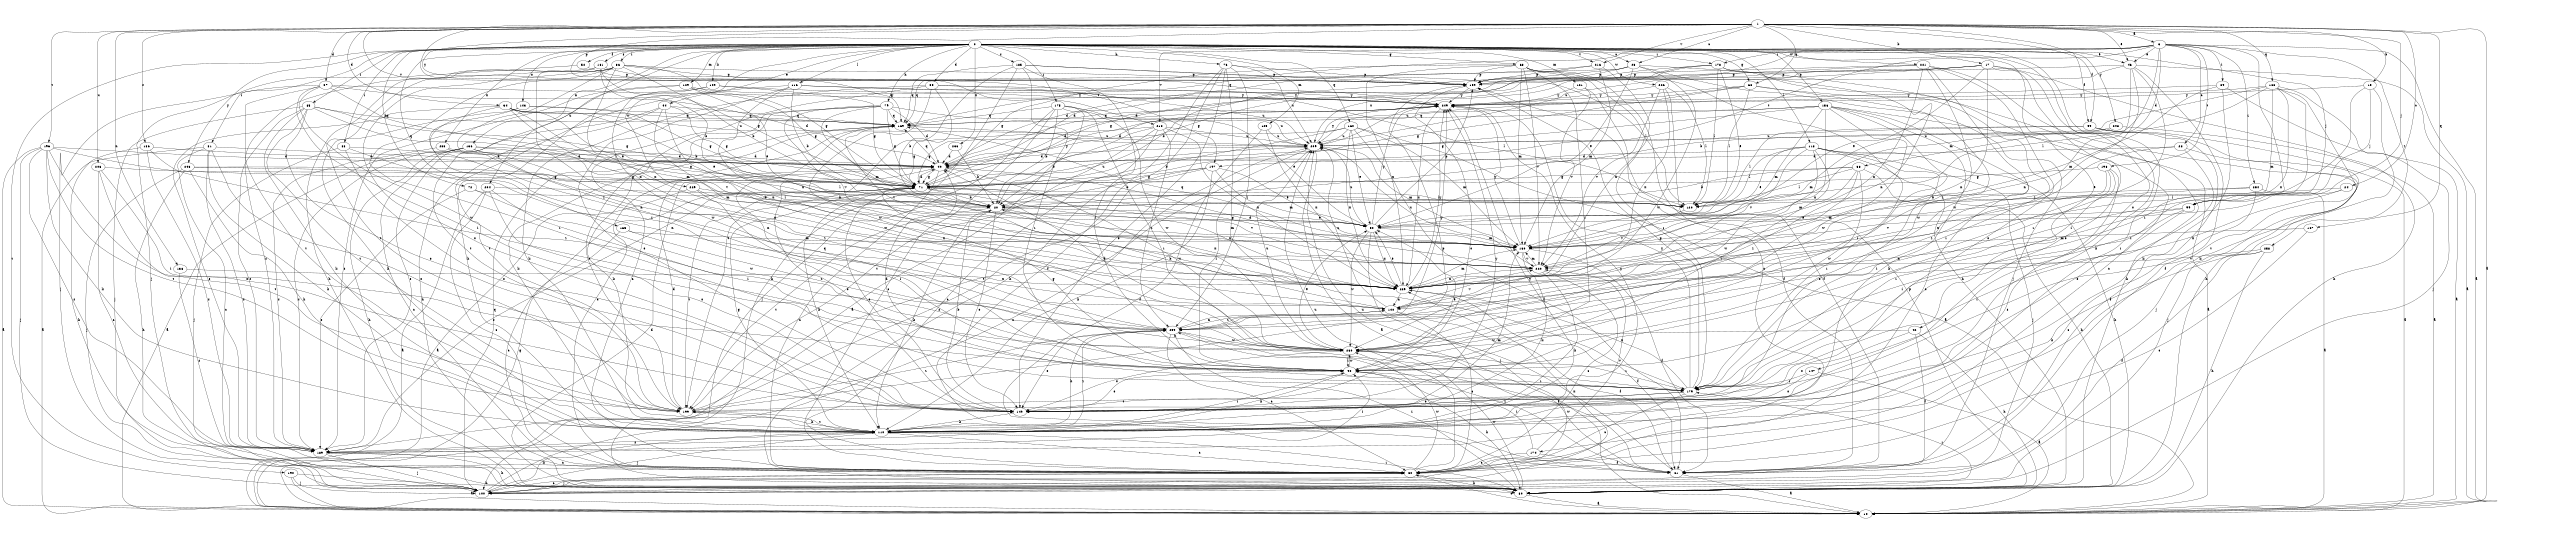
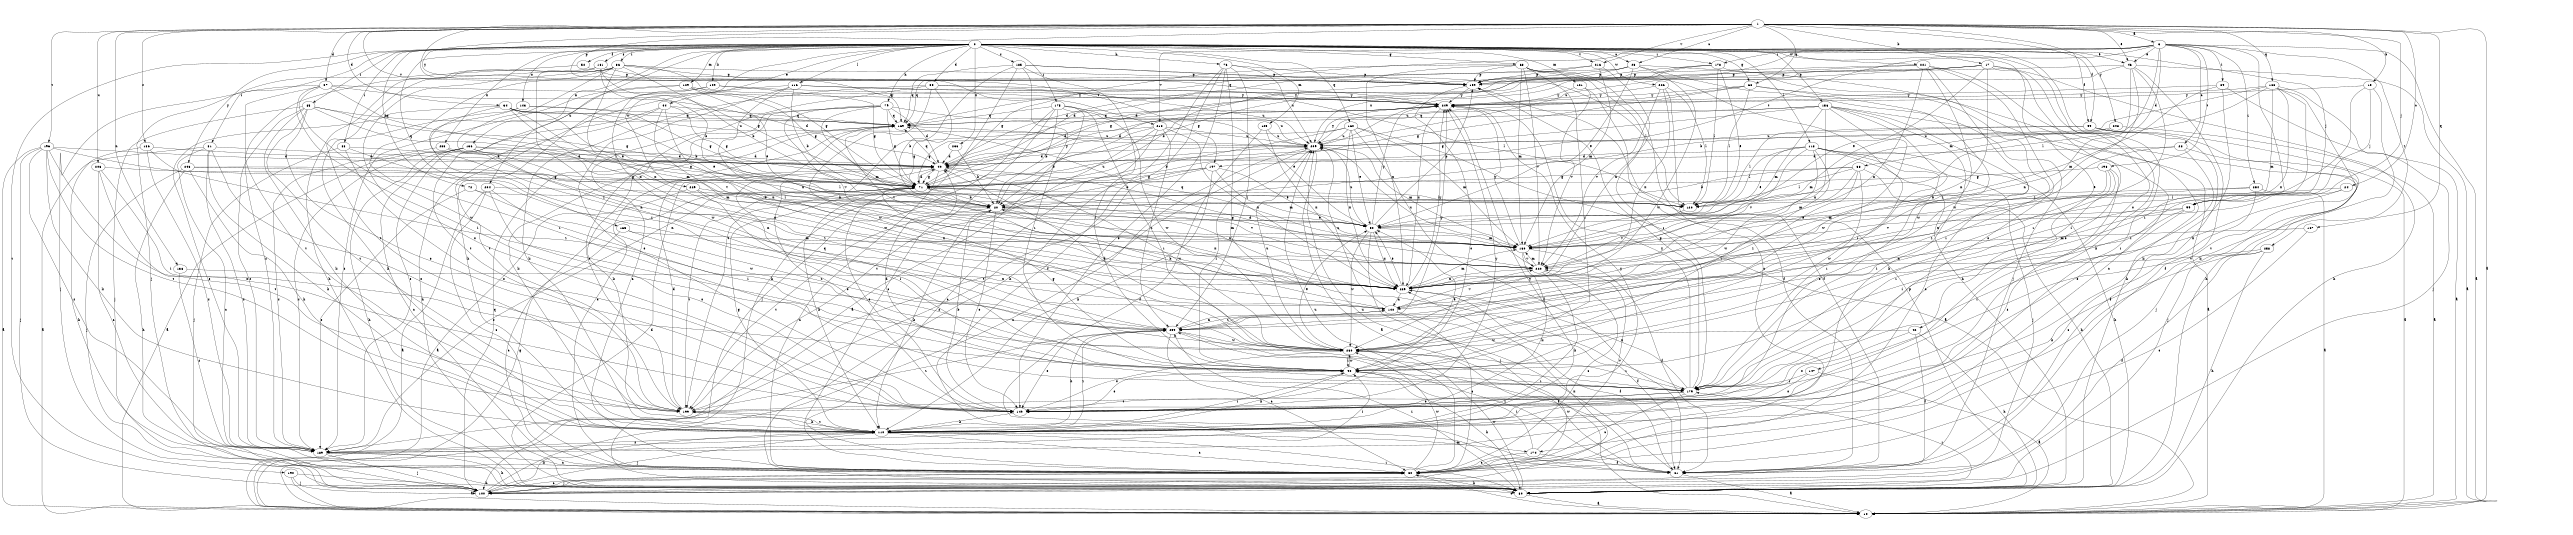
  strict digraph {
    0
    23
    33
    42
    44
    46
    52
    59
    63
    68
    72
    76
    79
    81
    85
    86
    88
    99
    109
    116
    118
    121
    125
    129
    136
    143
    147
    156
    160
    165
    174
    175
    178
    181
    185
    190
    204
    216
    221
    226
    229
    233
    236
    243
    159
    169
    50
    80
    20
    100
    230
    249
    209
    30
    110
    149
    61
    71
    239
    189
    10
    179
    140
    259
    120
    130
    90
    220
    199
    40
    1
    n72 [label=3]
    15
    17
    24
    34
    37
    138
    167
    168
    186
    196
    197
    206
    218
    248
    28
    38
    89
    198
    254
    258
    0 -> 23 [label=c]
    0 -> 33 [label=d]
    0 -> 42 [label=e]
    0 -> 44 [label=e]
    0 -> 46 [label=e]
    0 -> 52 [label=f]
    0 -> 59 [label=f]
    0 -> 63 [label=g]
    0 -> 68 [label=g]
    0 -> 72 [label=h]
    0 -> 76 [label=h]
    0 -> 79 [label=h]
    0 -> 81 [label=i]
    0 -> 85 [label=i]
    0 -> 86 [label=i]
    0 -> 88 [label=i]
    0 -> 99 [label=j]
    0 -> 109 [label=k]
    0 -> 116 [label=l]
    0 -> 118 [label=l]
    0 -> 121 [label=m]
    0 -> 125 [label=m]
    0 -> 129 [label=m]
    0 -> 136 [label=n]
    0 -> 143 [label=o]
    0 -> 147 [label=o]
    0 -> 156 [label=p]
    0 -> 160 [label=q]
    0 -> 165 [label=q]
    0 -> 174 [label=r]
    0 -> 175 [label=r]
    0 -> 178 [label=r]
    0 -> 181 [label=s]
    0 -> 185 [label=s]
    0 -> 190 [label=t]
    0 -> 204 [label=u]
    0 -> 216 [label=v]
    0 -> 221 [label=w]
    0 -> 226 [label=w]
    0 -> 229 [label=w]
    0 -> 233 [label=x]
    0 -> 236 [label=x]
    0 -> 243 [label=y]
    23 -> 159 [label=p]
    23 -> 169 [label=q]
    23 -> 50 [label=e]
    23 -> 80 [label=h]
    23 -> 20 [label=b]
    23 -> 100 [label=j]
    23 -> 230 [label=w]
    33 -> 20 [label=b]
    33 -> 230 [label=w]
    33 -> 249 [label=y]
    33 -> 209 [label=u]
    33 -> 30 [label=c]
    33 -> 110 [label=k]
    42 -> 80 [label=h]
    42 -> 230 [label=w]
    42 -> 149 [label=o]
    42 -> 61 [label=f]
    44 -> 169 [label=q]
    44 -> 80 [label=h]
    44 -> 230 [label=w]
    44 -> 71 [label=g]
    44 -> 239 [label=x]
    44 -> 189 [label=s]
    46 -> 159 [label=p]
    46 -> 209 [label=u]
    46 -> 61 [label=f]
    46 -> 10 [label=a]
    46 -> 179 [label=r]
    46 -> 140 [label=n]
    46 -> 259 [label=z]
    52 -> 159 [label=p]
    52 -> 100 [label=j]
    59 -> 100 [label=j]
    59 -> 209 [label=u]
    59 -> 61 [label=f]
    59 -> 10 [label=a]
    59 -> 120 [label=l]
    63 -> 159 [label=p]
    63 -> 80 [label=h]
    63 -> 30 [label=c]
    63 -> 71 [label=g]
    63 -> 239 [label=x]
    63 -> 179 [label=r]
    63 -> 130 [label=m]
    63 -> 90 [label=i]
    63 -> 220 [label=v]
    68 -> 230 [label=w]
    68 -> 249 [label=y]
    68 -> 209 [label=u]
    68 -> 71 [label=g]
    68 -> 179 [label=r]
    68 -> 120 [label=l]
    72 -> 20 [label=b]
    72 -> 230 [label=w]
    72 -> 189 [label=s]
    76 -> 159 [label=p]
    76 -> 80 [label=h]
    76 -> 209 [label=u]
    76 -> 149 [label=o]
    76 -> 61 [label=f]
    76 -> 179 [label=m]
    76 -> 259 [label=z]
    79 -> 169 [label=q]
    79 -> 50 [label=e]
    79 -> 110 [label=k]
    79 -> 71 [label=g]
    79 -> 130 [label=m]
    79 -> 220 [label=v]
    79 -> 199 [label=t]
    79 -> 40 [label=d]
    81 -> 30 [label=c]
    81 -> 110 [label=k]
    81 -> 149 [label=o]
    81 -> 189 [label=s]
    81 -> 10 [label=a]
    81 -> 40 [label=d]
    85 -> 169 [label=q]
    85 -> 100 [label=j]
    85 -> 110 [label=k]
    85 -> 149 [label=o]
    85 -> 71 [label=g]
    85 -> 189 [label=s]
    85 -> 120 [label=l]
    85 -> 199 [label=t]
    86 -> 159 [label=p]
    86 -> 169 [label=q]
    86 -> 80 [label=h]
    86 -> 20 [label=b]
    86 -> 149 [label=o]
    86 -> 71 [label=g]
    86 -> 239 [label=x]
    86 -> 179 [label=r]
    86 -> 259 [label=z]
    86 -> 199 [label=t]
    88 -> 100 [label=j]
    88 -> 149 [label=o]
    88 -> 140 [label=n]
    88 -> 40 [label=d]
    99 -> 50 [label=e]
    99 -> 179 [label=r]
    99 -> 140 [label=n]
    99 -> 90 [label=i]
    109 -> 230 [label=w]
    109 -> 249 [label=y]
    109 -> 71 [label=g]
    109 -> 199 [label=t]
    116 -> 20 [label=b]
    116 -> 249 [label=y]
    116 -> 110 [label=k]
    116 -> 149 [label=o]
    116 -> 239 [label=x]
    116 -> 120 [label=l]
    118 -> 50 [label=e]
    118 -> 80 [label=h]
    118 -> 100 [label=j]
    118 -> 230 [label=w]
    118 -> 149 [label=o]
    118 -> 179 [label=r]
    118 -> 120 [label=l]
    118 -> 90 [label=i]
    118 -> 220 [label=v]
    118 -> 40 [label=d]
    121 -> 249 [label=y]
    121 -> 61 [label=f]
    121 -> 220 [label=v]
    125 -> 209 [label=u]
    125 -> 61 [label=f]
    125 -> 239 [label=x]
    129 -> 50 [label=e]
    129 -> 249 [label=y]
    129 -> 71 [label=g]
    129 -> 189 [label=s]
    129 -> 199 [label=t]
    136 -> 80 [label=h]
    136 -> 30 [label=c]
    136 -> 71 [label=g]
    136 -> 239 [label=x]
    136 -> 189 [label=s]
    136 -> 10 [label=a]
    136 -> 259 [label=z]
    136 -> 40 [label=d]
    143 -> 169 [label=q]
    143 -> 110 [label=k]
    143 -> 71 [label=g]
    143 -> 259 [label=z]
    147 -> 149 [label=o]
    147 -> 10 [label=a]
    147 -> 179 [label=r]
    156 -> 169 [label=q]
    156 -> 230 [label=w]
    156 -> 30 [label=c]
    156 -> 110 [label=k]
    156 -> 71 [label=g]
    156 -> 239 [label=x]
    156 -> 10 [label=a]
    156 -> 130 [label=m]
    156 -> 90 [label=i]
    156 -> 40 [label=d]
    160 -> 50 [label=e]
    160 -> 20 [label=b]
    160 -> 209 [label=u]
    160 -> 61 [label=f]
    160 -> 71 [label=g]
    160 -> 239 [label=x]
    160 -> 10 [label=a]
    160 -> 130 [label=m]
    165 -> 30 [label=c]
    165 -> 259 [label=z]
    165 -> 130 [label=m]
    174 -> 30 [label=c]
    174 -> 61 [label=f]
    174 -> 90 [label=i]
    174 -> 220 [label=v]
    175 -> 169 [label=q]
    175 -> 20 [label=b]
    175 -> 100 [label=j]
    175 -> 230 [label=w]
    175 -> 209 [label=u]
    175 -> 30 [label=c]
    175 -> 10 [label=a]
    175 -> 179 [label=r]
    178 -> 159 [label=p]
    178 -> 50 [label=e]
    178 -> 30 [label=c]
    178 -> 71 [label=g]
-   178 -> 140 [label=n]
    178 -> 120 [label=l]
    178 -> 40 [label=d]
    181 -> 159 [label=p]
    181 -> 20 [label=b]
    181 -> 71 [label=g]
    181 -> 239 [label=x]
    181 -> 189 [label=s]
    185 -> 159 [label=p]
    185 -> 169 [label=q]
    185 -> 80 [label=h]
    185 -> 179 [label=r]
    185 -> 120 [label=l]
    185 -> 90 [label=i]
    185 -> 199 [label=t]
    190 -> 80 [label=h]
    190 -> 100 [label=j]
    190 -> 10 [label=a]
    204 -> 30 [label=c]
    204 -> 149 [label=o]
    204 -> 10 [label=a]
    204 -> 120 [label=l]
    204 -> 90 [label=i]
    216 -> 159 [label=p]
    216 -> 239 [label=x]
    216 -> 130 [label=m]
    216 -> 40 [label=d]
    221 -> 159 [label=p]
    221 -> 80 [label=h]
    221 -> 230 [label=w]
    221 -> 149 [label=o]
    221 -> 239 [label=x]
    221 -> 259 [label=z]
    221 -> 40 [label=d]
    226 -> 249 [label=y]
    226 -> 61 [label=f]
    226 -> 239 [label=x]
    226 -> 120 [label=l]
    226 -> 220 [label=v]
    229 -> 20 [label=b]
    229 -> 239 [label=x]
    229 -> 10 [label=a]
    229 -> 90 [label=i]
    233 -> 189 [label=s]
    233 -> 140 [label=n]
    233 -> 40 [label=d]
    236 -> 20 [label=b]
    236 -> 40 [label=d]
    243 -> 80 [label=h]
    243 -> 100 [label=j]
    243 -> 110 [label=k]
    243 -> 71 [label=g]
    243 -> 120 [label=l]
    159 -> 249 [label=y]
    159 -> 149 [label=o]
    169 -> 209 [label=u]
    169 -> 30 [label=c]
    169 -> 110 [label=k]
    169 -> 220 [label=v]
    50 -> 159 [label=p]
    50 -> 100 [label=j]
    50 -> 230 [label=w]
    50 -> 249 [label=y]
    50 -> 209 [label=u]
    50 -> 239 [label=x]
    50 -> 130 [label=m]
    80 -> 159 [label=p]
    80 -> 230 [label=w]
    80 -> 10 [label=a]
    80 -> 179 [label=r]
    80 -> 259 [label=z]
    80 -> 40 [label=d]
    20 -> 50 [label=e]
    20 -> 110 [label=k]
    20 -> 149 [label=o]
    20 -> 239 [label=x]
    20 -> 199 [label=t]
    100 -> 169 [label=q]
    100 -> 209 [label=u]
    100 -> 30 [label=c]
    100 -> 110 [label=k]
    100 -> 239 [label=x]
    230 -> 50 [label=e]
    230 -> 209 [label=u]
    230 -> 149 [label=o]
    230 -> 179 [label=r]
    230 -> 90 [label=i]
    230 -> 40 [label=d]
    249 -> 169 [label=q]
    249 -> 239 [label=x]
    249 -> 40 [label=d]
    209 -> 249 [label=y]
    209 -> 10 [label=a]
    209 -> 130 [label=m]
    209 -> 90 [label=i]
    209 -> 199 [label=t]
    209 -> 40 [label=d]
    30 -> 80 [label=h]
    30 -> 100 [label=j]
    30 -> 230 [label=w]
    30 -> 209 [label=u]
    110 -> 80 [label=r]
    110 -> 100 [label=j]
    110 -> 249 [label=y]
    110 -> 30 [label=c]
    110 -> 71 [label=g]
    110 -> 189 [label=s]
    110 -> 259 [label=z]
-   110 -> 130 [label=m]
+   110 -> 174 [label=m]
    110 -> 90 [label=i]
    110 -> 199 [label=t]
    149 -> 20 [label=b]
    149 -> 249 [label=y]
    149 -> 110 [label=k]
    61 -> 230 [label=w]
    61 -> 209 [label=u]
    61 -> 10 [label=a]
    61 -> 259 [label=z]
    71 -> 20 [label=b]
    71 -> 249 [label=y]
    71 -> 209 [label=u]
    71 -> 110 [label=k]
    71 -> 149 [label=o]
    71 -> 239 [label=x]
    71 -> 189 [label=s]
    71 -> 120 [label=l]
    71 -> 220 [label=v]
    71 -> 199 [label=t]
    71 -> 40 [label=d]
    239 -> 50 [label=e]
    239 -> 249 [label=y]
    239 -> 61 [label=f]
    239 -> 140 [label=n]
    239 -> 130 [label=m]
    189 -> 80 [label=h]
    189 -> 100 [label=j]
    189 -> 249 [label=y]
    189 -> 30 [label=c]
    189 -> 90 [label=i]
    10 -> 30 [label=c]
    10 -> 71 [label=g]
    179 -> 159 [label=p]
    179 -> 249 [label=y]
    179 -> 30 [label=c]
    179 -> 149 [label=o]
    179 -> 239 [label=x]
    179 -> 199 [label=t]
    179 -> 40 [label=d]
    140 -> 20 [label=b]
    140 -> 209 [label=u]
    140 -> 30 [label=c]
    140 -> 61 [label=f]
    140 -> 259 [label=z]
    140 -> 220 [label=v]
    259 -> 230 [label=w]
    259 -> 249 [label=y]
    259 -> 30 [label=c]
    259 -> 110 [label=k]
    259 -> 149 [label=o]
    259 -> 61 [label=f]
    259 -> 140 [label=n]
    120 -> 220 [label=v]
    130 -> 169 [label=q]
    130 -> 249 [label=y]
    130 -> 110 [label=k]
    130 -> 61 [label=f]
    130 -> 71 [label=g]
    130 -> 220 [label=v]
    90 -> 169 [label=q]
    90 -> 50 [label=e]
    90 -> 80 [label=h]
    90 -> 230 [label=w]
    90 -> 110 [label=k]
    90 -> 149 [label=o]
    90 -> 71 [label=g]
    90 -> 179 [label=r]
    220 -> 209 [label=u]
    220 -> 30 [label=c]
    220 -> 110 [label=k]
    220 -> 239 [label=x]
    220 -> 130 [label=m]
    220 -> 40 [label=d]
-   199 -> 159 [label=p]
    199 -> 110 [label=k]
    199 -> 259 [label=z]
    199 -> 40 [label=d]
    40 -> 169 [label=q]
    40 -> 230 [label=w]
    40 -> 30 [label=c]
    40 -> 149 [label=o]
    40 -> 71 [label=g]
    1 -> 23 [label=c]
    1 -> 46 [label=e]
    1 -> 59 [label=f]
    1 -> 68 [label=g]
    1 -> 99 [label=j]
    1 -> 216 [label=v]
    1 -> 159 [label=p]
    1 -> 249 [label=y]
    1 -> 10 [label=a]
    1 -> n72 [label=a]
    1 -> 15 [label=b]
    1 -> 17 [label=b]
    1 -> 24 [label=c]
    1 -> 34 [label=d]
    1 -> 37 [label=d]
    1 -> 138 [label=n]
    1 -> 167 [label=q]
    1 -> 168 [label=q]
    1 -> 186 [label=s]
    1 -> 196 [label=t]
    1 -> 197 [label=t]
    1 -> 206 [label=u]
    1 -> 218 [label=v]
    1 -> 248 [label=y]
    n72 -> 46 [label=e]
    n72 -> 178 [label=r]
    n72 -> 169 [label=q]
    n72 -> 209 [label=u]
    n72 -> 10 [label=a]
    n72 -> 179 [label=r]
    n72 -> 130 [label=m]
    n72 -> 197 [label=t]
    n72 -> 218 [label=v]
    n72 -> 28 [label=c]
    n72 -> 38 [label=d]
    n72 -> 89 [label=i]
    n72 -> 198 [label=t]
    n72 -> 254 [label=z]
    n72 -> 258 [label=z]
    15 -> 99 [label=j]
    15 -> 249 [label=y]
    15 -> 110 [label=k]
    15 -> 90 [label=i]
    17 -> 159 [label=p]
    17 -> 50 [label=e]
    17 -> 80 [label=h]
    17 -> 209 [label=u]
    17 -> 110 [label=k]
    17 -> 149 [label=o]
    17 -> 71 [label=g]
    17 -> 140 [label=n]
    24 -> 239 [label=x]
    24 -> 120 [label=l]
    24 -> 220 [label=v]
    34 -> 169 [label=q]
    34 -> 50 [label=e]
    34 -> 20 [label=b]
    34 -> 209 [label=u]
    34 -> 189 [label=s]
    34 -> 140 [label=n]
    34 -> 130 [label=m]
    34 -> 220 [label=v]
    37 -> 50 [label=e]
    37 -> 100 [label=j]
    37 -> 230 [label=w]
    37 -> 249 [label=y]
    37 -> 90 [label=i]
    37 -> 199 [label=t]
    37 -> 40 [label=d]
    138 -> 239 [label=x]
    138 -> 189 [label=s]
    167 -> 30 [label=c]
    167 -> 130 [label=m]
    168 -> 20 [label=b]
    168 -> 100 [label=j]
    168 -> 249 [label=y]
    168 -> 239 [label=x]
    168 -> 179 [label=r]
    168 -> 120 [label=l]
    168 -> 130 [label=m]
    168 -> 199 [label=t]
    186 -> 80 [label=h]
    186 -> 189 [label=s]
    186 -> 259 [label=z]
    186 -> 40 [label=d]
    196 -> 100 [label=j]
    196 -> 110 [label=k]
    196 -> 149 [label=o]
    196 -> 189 [label=s]
    196 -> 10 [label=a]
    196 -> 130 [label=m]
    196 -> 199 [label=t]
    196 -> 40 [label=d]
    197 -> 50 [label=e]
    197 -> 20 [label=b]
    197 -> 110 [label=k]
    197 -> 71 [label=g]
    197 -> 189 [label=s]
    197 -> 130 [label=m]
    206 -> 30 [label=c]
    206 -> 71 [label=g]
    206 -> 90 [label=i]
    206 -> 199 [label=t]
    218 -> 20 [label=b]
    218 -> 209 [label=u]
    218 -> 30 [label=c]
    218 -> 71 [label=g]
    218 -> 239 [label=x]
    218 -> 259 [label=z]
    218 -> 199 [label=t]
    248 -> 209 [label=u]
    248 -> 10 [label=a]
    248 -> 130 [label=m]
    28 -> 100 [label=j]
    28 -> 149 [label=o]
    28 -> 259 [label=z]
    28 -> 40 [label=d]
    38 -> 80 [label=h]
    38 -> 20 [label=b]
    38 -> 230 [label=w]
    38 -> 71 [label=g]
    38 -> 259 [label=z]
    38 -> 120 [label=l]
    38 -> 130 [label=m]
    89 -> 249 [label=y]
    89 -> 110 [label=k]
    89 -> 10 [label=a]
    89 -> 130 [label=m]
    198 -> 71 [label=g]
    198 -> 239 [label=x]
    198 -> 189 [label=s]
    198 -> 179 [label=r]
    198 -> 90 [label=i]
    254 -> 20 [label=b]
    254 -> 30 [label=c]
    254 -> 10 [label=a]
    254 -> 130 [label=m]
    258 -> 80 [label=h]
    258 -> 110 [label=k]
    258 -> 61 [label=f]
    258 -> 220 [label=v]
  }
